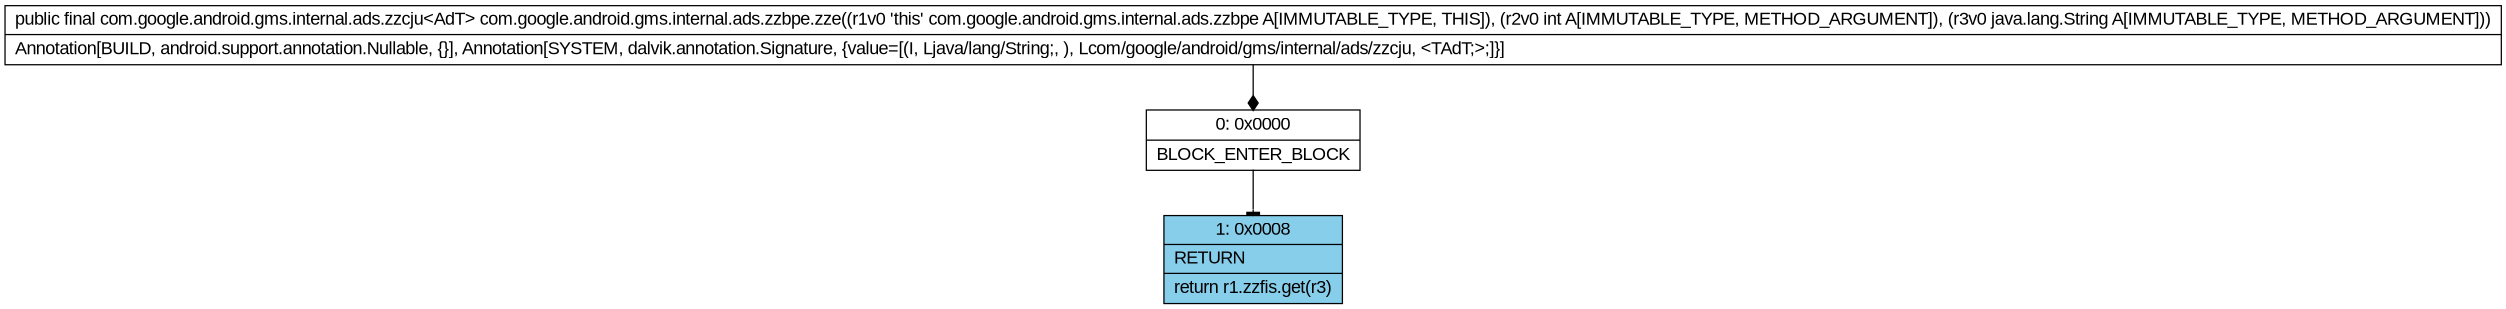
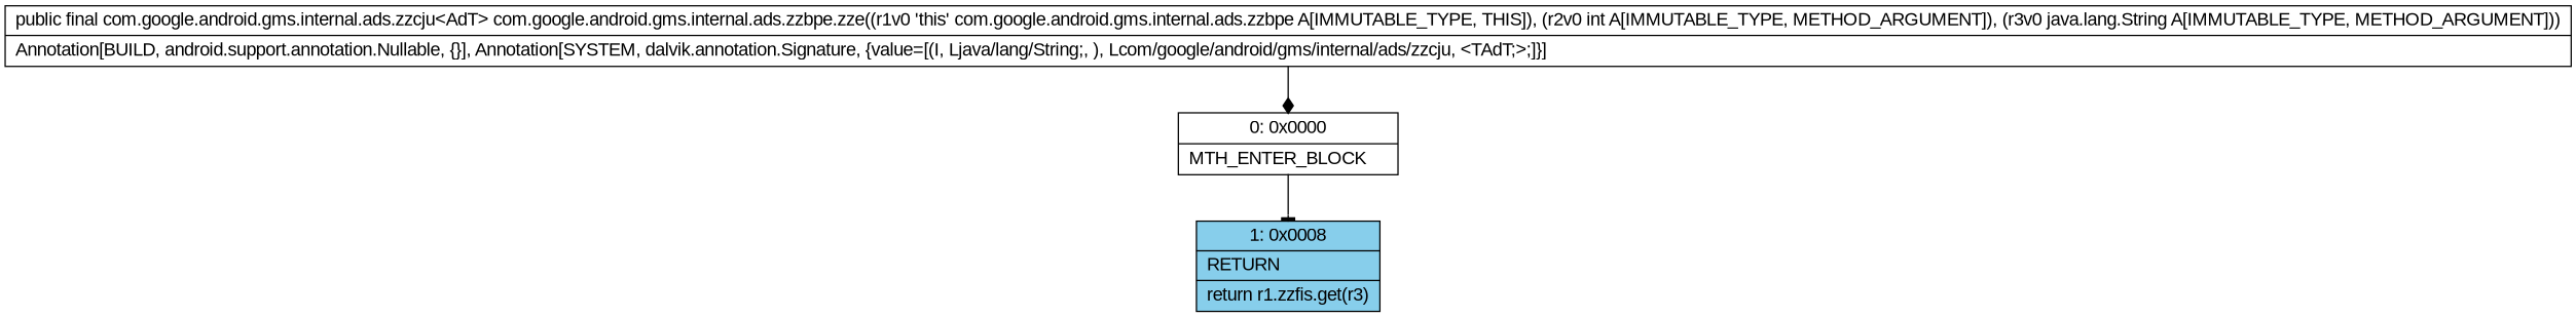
  digraph {
    fontname="Liberation Sans"
    node [shape=record style=filled fillcolor=white fontname="Liberation Sans"]
    edge [fontname="Liberation Sans"]
-   n1 [label="{0\:\ 0x0000|BLOCK_ENTER_BLOCK\l}"]
+   n1 [label="{0\:\ 0x0000|MTH_ENTER_BLOCK\l}"]
    n2 [label="{1\:\ 0x0008|RETURN\l|return r1.zzfis.get(r3)\l}" fillcolor=skyblue]
    n3 [label="{public final com.google.android.gms.internal.ads.zzcju\<AdT\> com.google.android.gms.internal.ads.zzbpe.zze((r1v0 'this' com.google.android.gms.internal.ads.zzbpe A[IMMUTABLE_TYPE, THIS]), (r2v0 int A[IMMUTABLE_TYPE, METHOD_ARGUMENT]), (r3v0 java.lang.String A[IMMUTABLE_TYPE, METHOD_ARGUMENT]))  | Annotation[BUILD, android.support.annotation.Nullable, \{\}], Annotation[SYSTEM, dalvik.annotation.Signature, \{value=[(I, Ljava\/lang\/String;, ), Lcom\/google\/android\/gms\/internal\/ads\/zzcju, \<TAdT;\>;]\}]\l}"]
    n1 -> n2 [arrowhead=tee]
    n3 -> n1 [arrowhead=diamond]
  }
